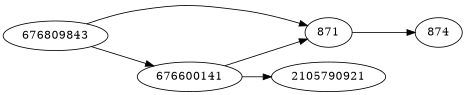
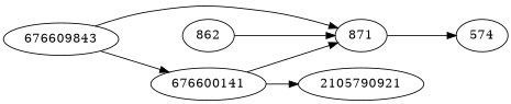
  strict digraph {
    rankdir=LR
    871
-   874
+   874 [label=574]
    676600141
    2105790921
-   676609843 [label=676809843]
+   676609843
+   862
    871 -> 874
    676600141 -> 871
    676600141 -> 2105790921
    676609843 -> 871
    676609843 -> 676600141
+   862 -> 871
  }
